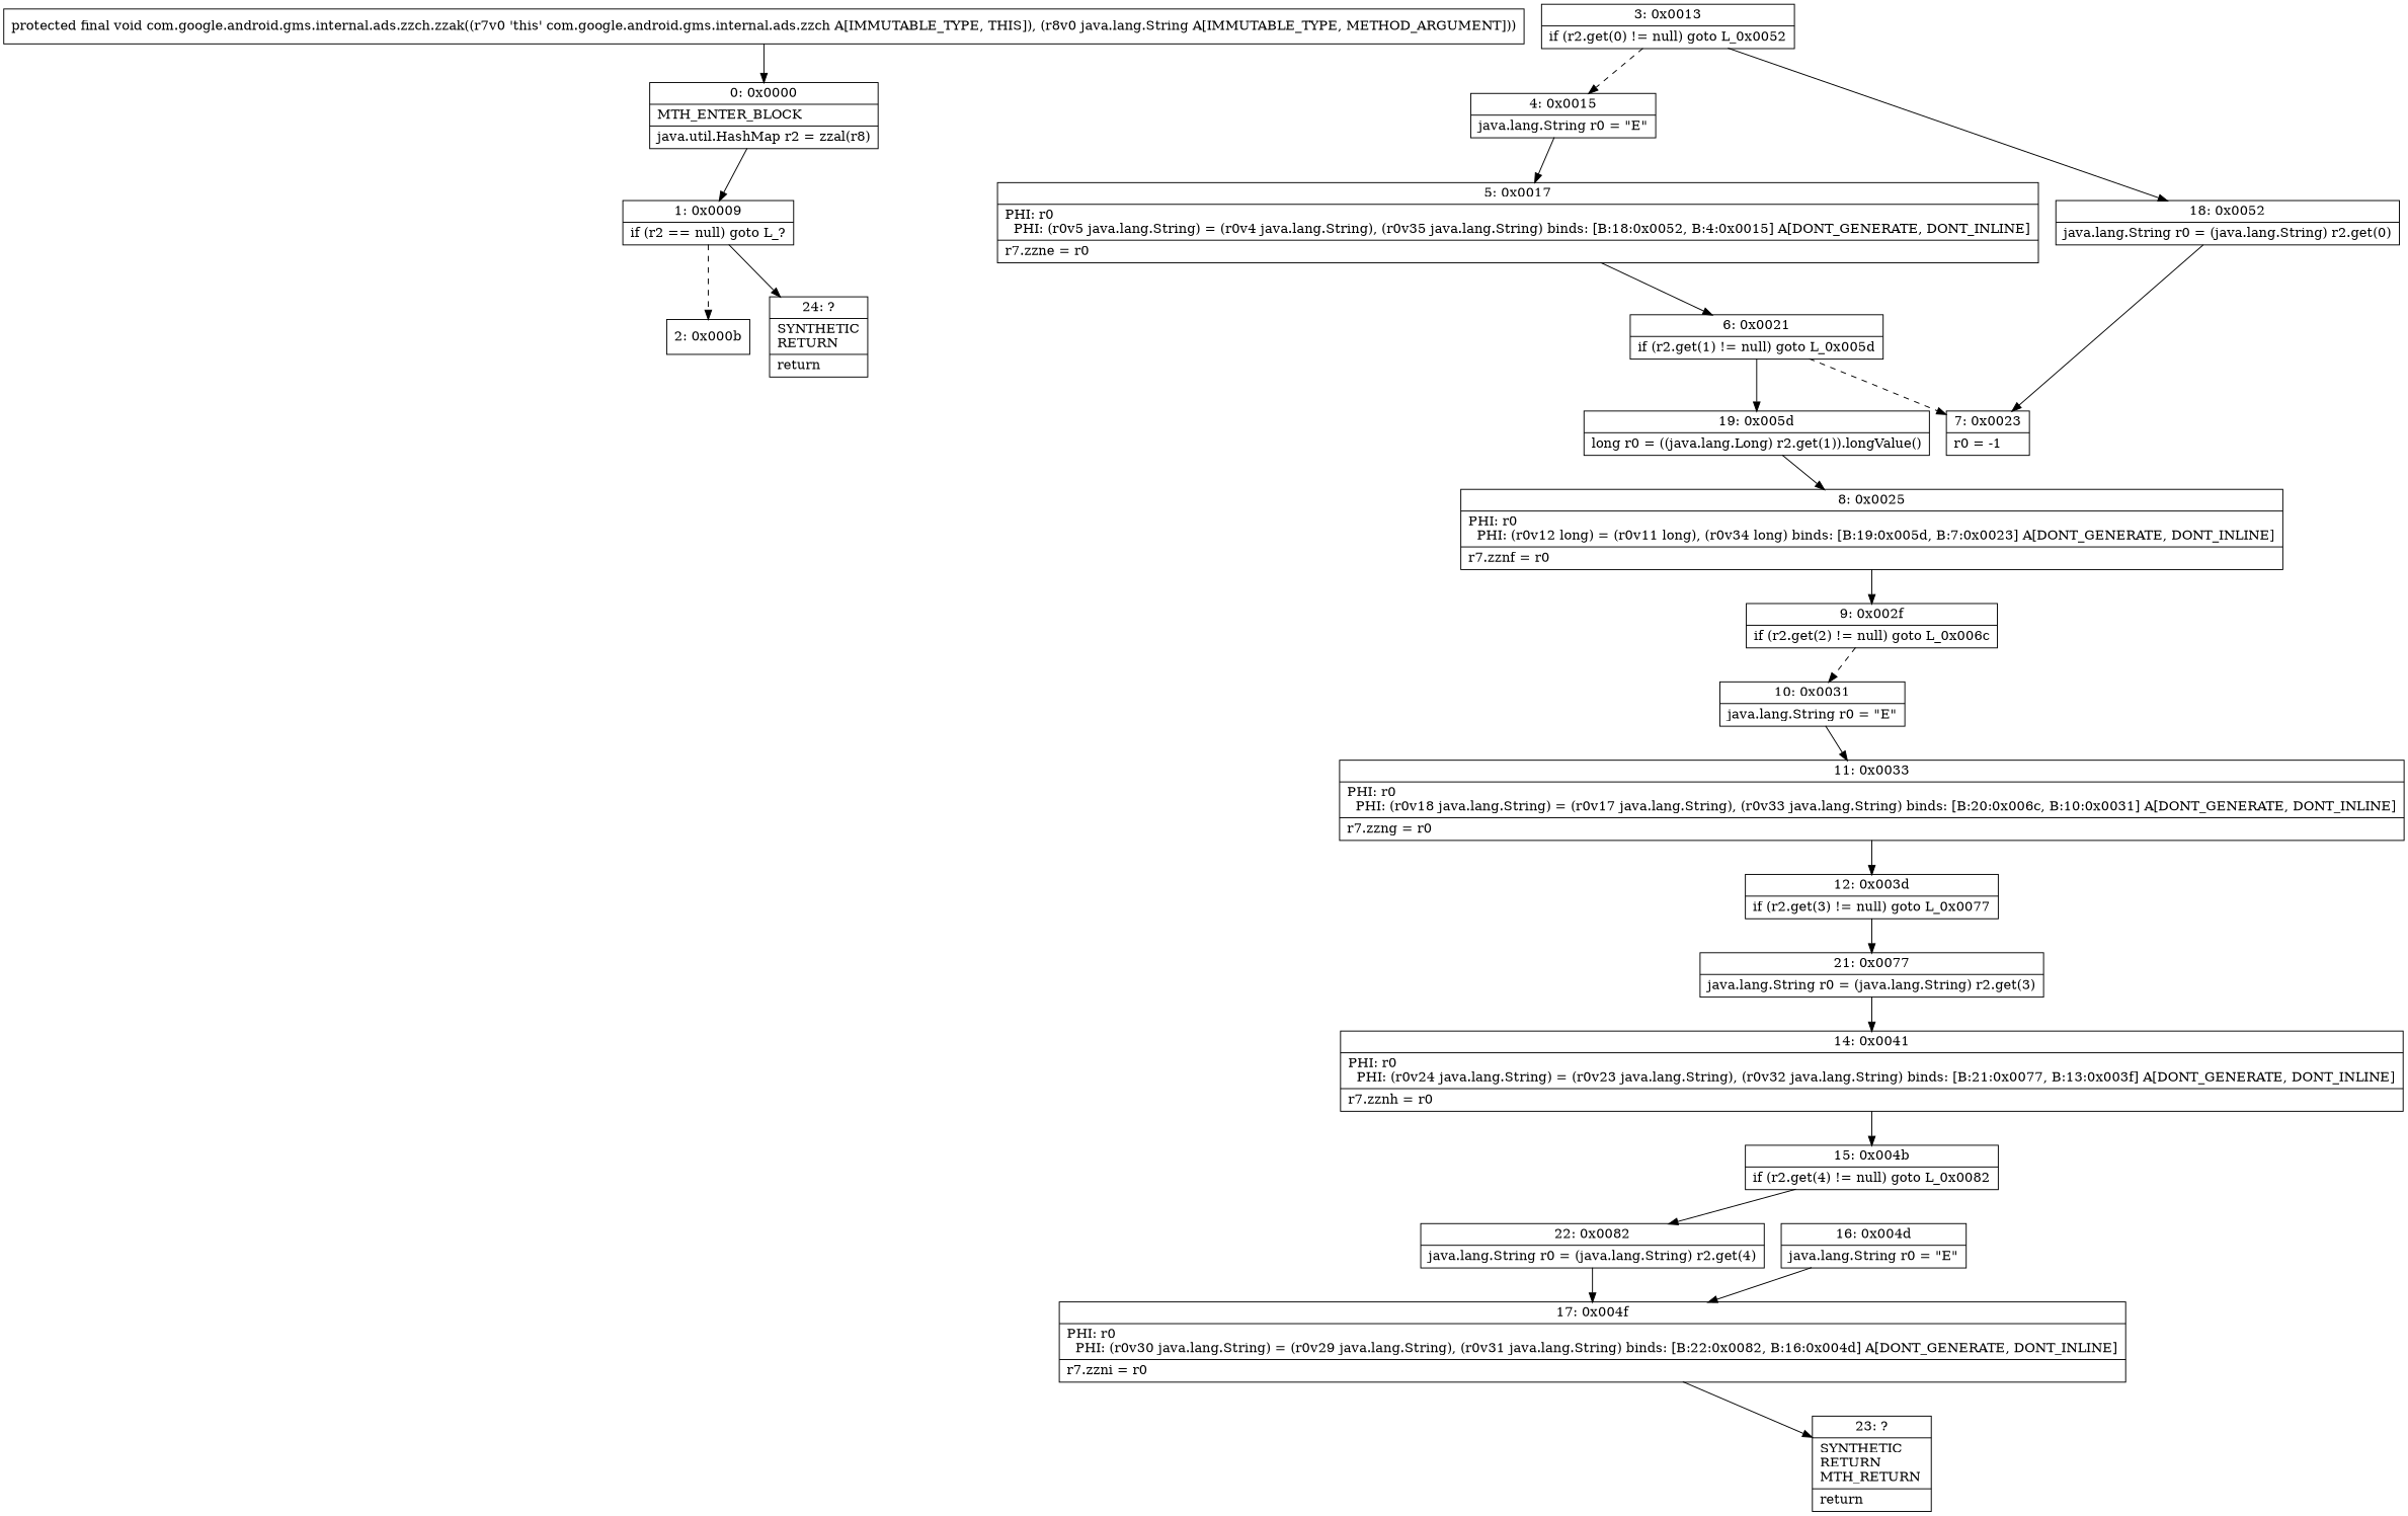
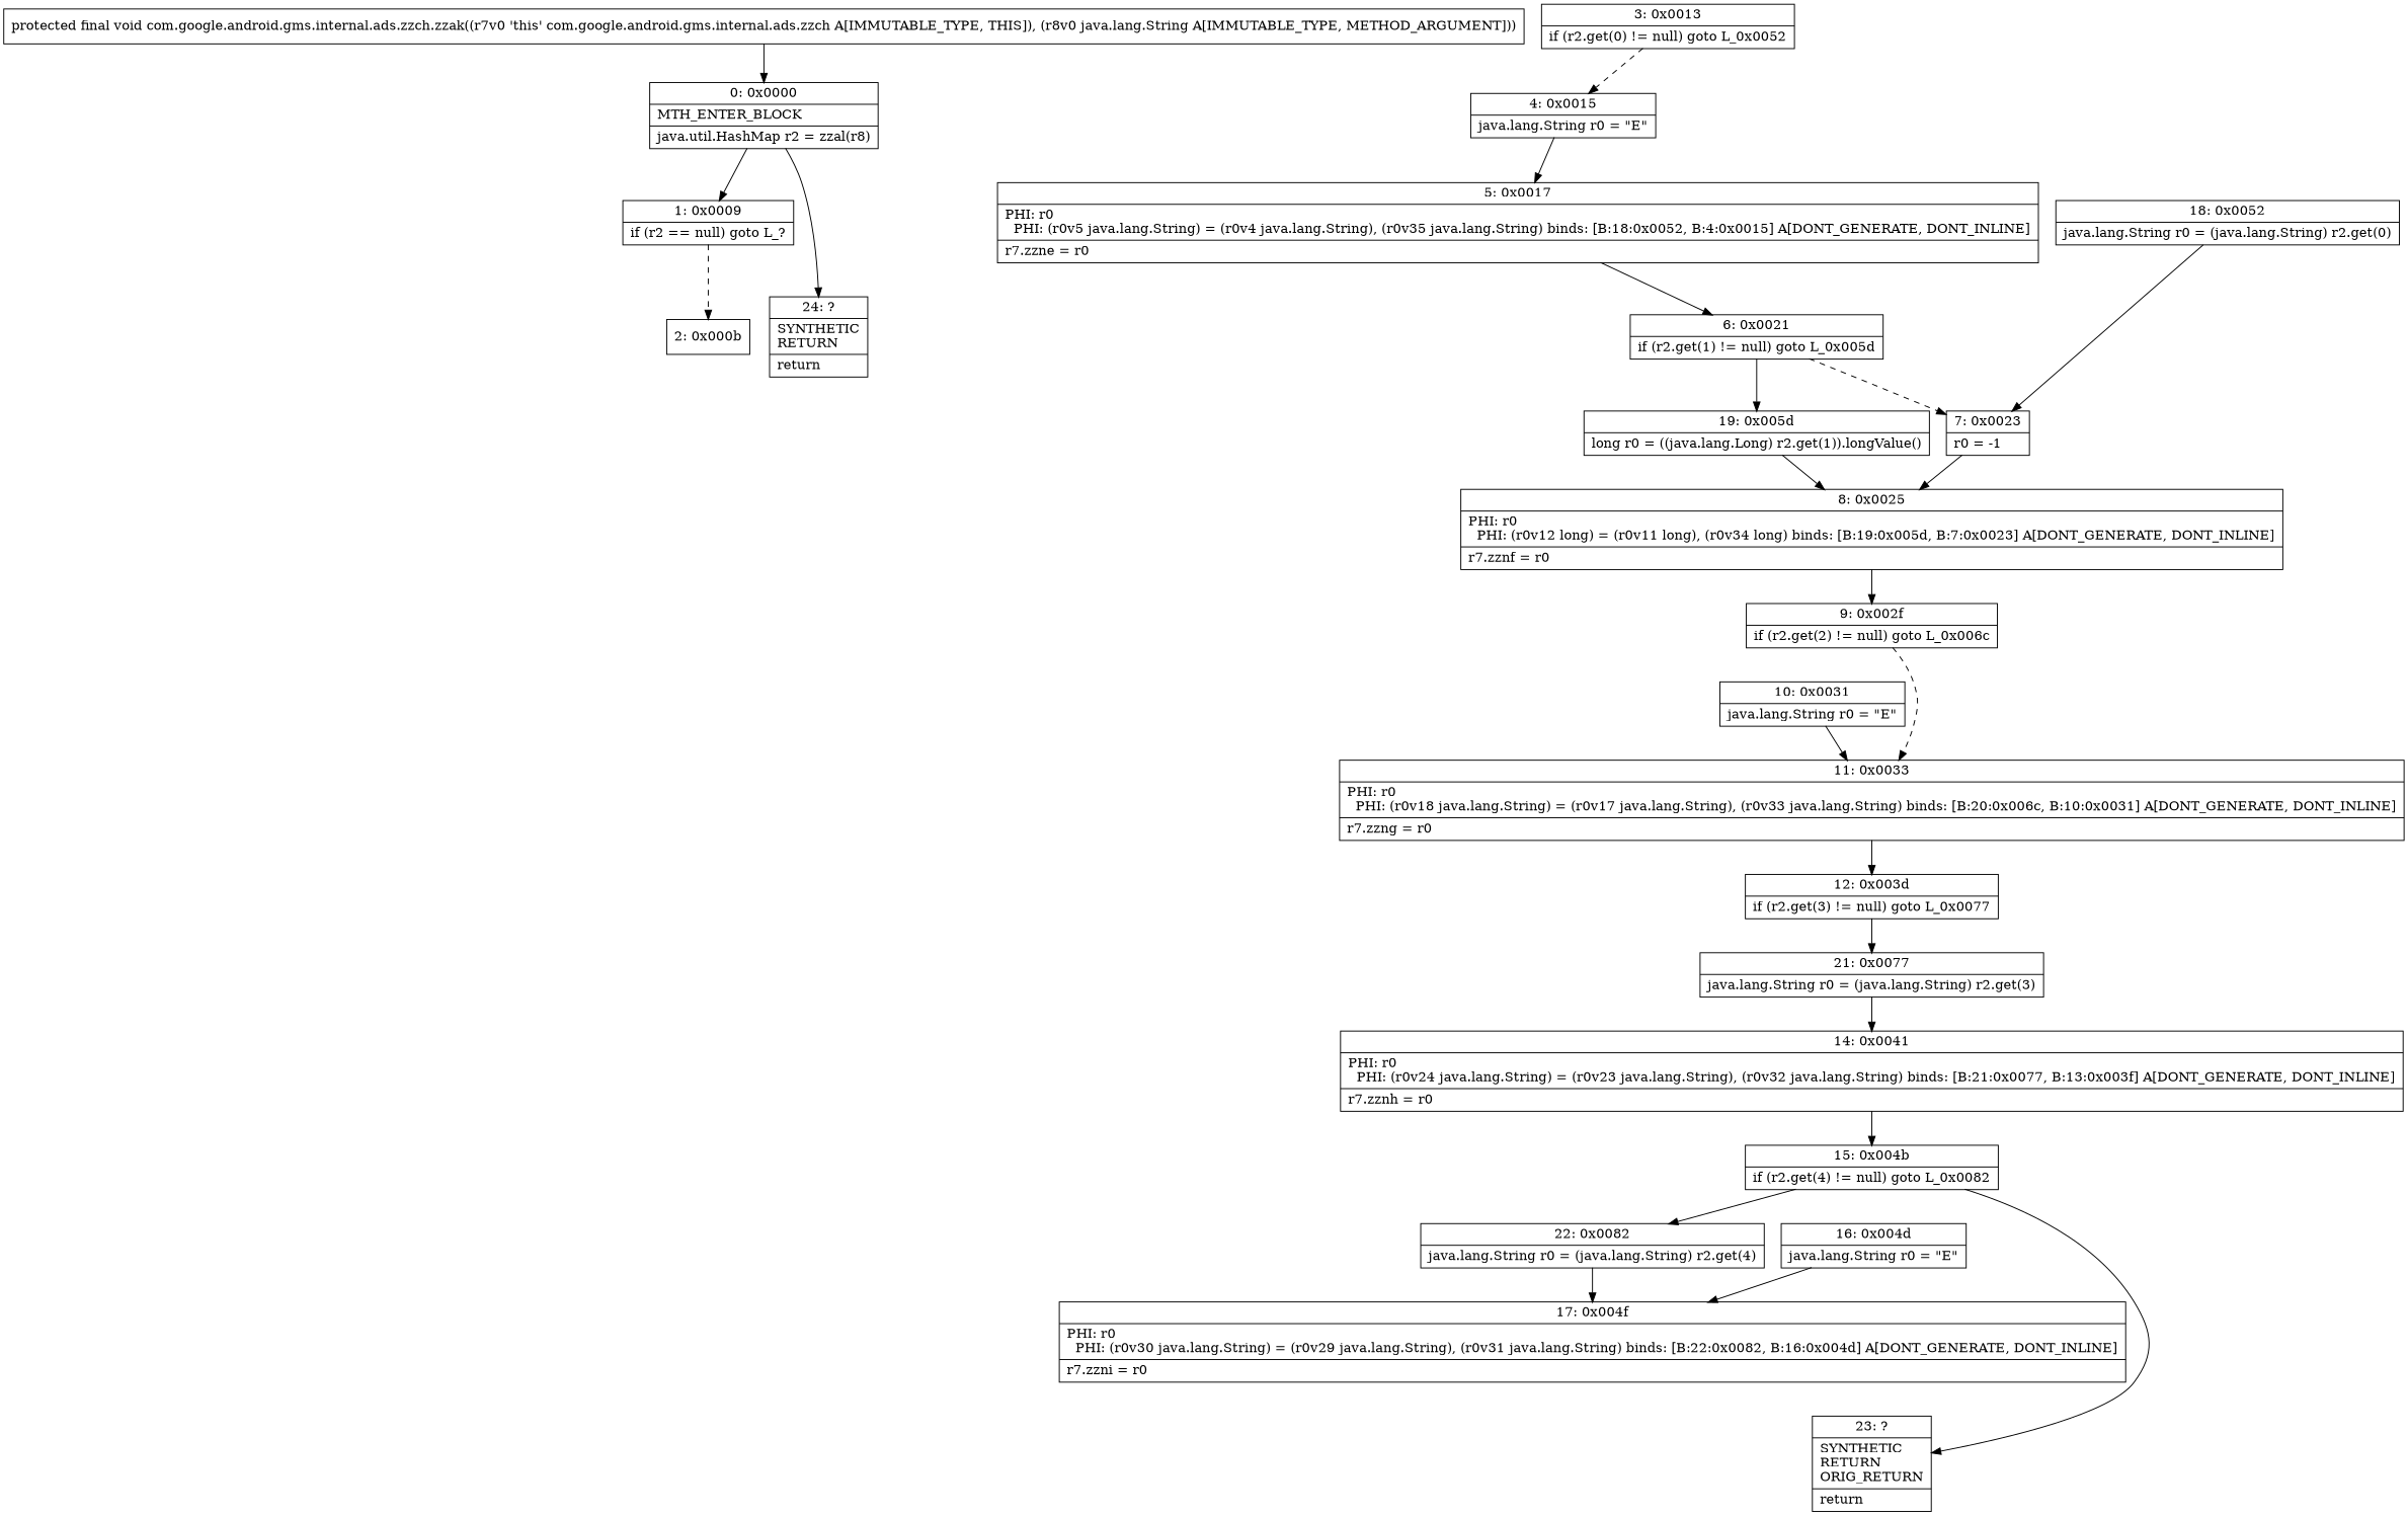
  digraph {
    node [shape=record]
    n1 [label="{0\:\ 0x0000|MTH_ENTER_BLOCK\l|java.util.HashMap r2 = zzal(r8)\l}"]
    n2 [label="{1\:\ 0x0009|if (r2 == null) goto L_?\l}"]
    n3 [label="{2\:\ 0x000b}"]
    n4 [label="{24\:\ ?|SYNTHETIC\lRETURN\l|return\l}"]
    n5 [label="{3\:\ 0x0013|if (r2.get(0) != null) goto L_0x0052\l}"]
    n6 [label="{4\:\ 0x0015|java.lang.String r0 = \"E\"\l}"]
    n7 [label="{18\:\ 0x0052|java.lang.String r0 = (java.lang.String) r2.get(0)\l}"]
    n8 [label="{5\:\ 0x0017|PHI: r0 \l  PHI: (r0v5 java.lang.String) = (r0v4 java.lang.String), (r0v35 java.lang.String) binds: [B:18:0x0052, B:4:0x0015] A[DONT_GENERATE, DONT_INLINE]\l|r7.zzne = r0\l}"]
    n9 [label="{7\:\ 0x0023|r0 = \-1\l}"]
    n10 [label="{6\:\ 0x0021|if (r2.get(1) != null) goto L_0x005d\l}"]
    n11 [label="{19\:\ 0x005d|long r0 = ((java.lang.Long) r2.get(1)).longValue()\l}"]
    n12 [label="{8\:\ 0x0025|PHI: r0 \l  PHI: (r0v12 long) = (r0v11 long), (r0v34 long) binds: [B:19:0x005d, B:7:0x0023] A[DONT_GENERATE, DONT_INLINE]\l|r7.zznf = r0\l}"]
    n13 [label="{9\:\ 0x002f|if (r2.get(2) != null) goto L_0x006c\l}"]
    n14 [label="{10\:\ 0x0031|java.lang.String r0 = \"E\"\l}"]
    n15 [label="{11\:\ 0x0033|PHI: r0 \l  PHI: (r0v18 java.lang.String) = (r0v17 java.lang.String), (r0v33 java.lang.String) binds: [B:20:0x006c, B:10:0x0031] A[DONT_GENERATE, DONT_INLINE]\l|r7.zzng = r0\l}"]
    n16 [label="{12\:\ 0x003d|if (r2.get(3) != null) goto L_0x0077\l}"]
    n17 [label="{21\:\ 0x0077|java.lang.String r0 = (java.lang.String) r2.get(3)\l}"]
    n18 [label="{14\:\ 0x0041|PHI: r0 \l  PHI: (r0v24 java.lang.String) = (r0v23 java.lang.String), (r0v32 java.lang.String) binds: [B:21:0x0077, B:13:0x003f] A[DONT_GENERATE, DONT_INLINE]\l|r7.zznh = r0\l}"]
    n19 [label="{15\:\ 0x004b|if (r2.get(4) != null) goto L_0x0082\l}"]
    n20 [label="{22\:\ 0x0082|java.lang.String r0 = (java.lang.String) r2.get(4)\l}"]
    n21 [label="{16\:\ 0x004d|java.lang.String r0 = \"E\"\l}"]
    n22 [label="{17\:\ 0x004f|PHI: r0 \l  PHI: (r0v30 java.lang.String) = (r0v29 java.lang.String), (r0v31 java.lang.String) binds: [B:22:0x0082, B:16:0x004d] A[DONT_GENERATE, DONT_INLINE]\l|r7.zzni = r0\l}"]
-   n23 [label="{23\:\ ?|SYNTHETIC\lRETURN\lMTH_RETURN\l|return\l}"]
+   n23 [label="{23\:\ ?|SYNTHETIC\lRETURN\lORIG_RETURN\l|return\l}"]
    n24 [label="{protected final void com.google.android.gms.internal.ads.zzch.zzak((r7v0 'this' com.google.android.gms.internal.ads.zzch A[IMMUTABLE_TYPE, THIS]), (r8v0 java.lang.String A[IMMUTABLE_TYPE, METHOD_ARGUMENT])) }"]
    n1 -> n2
    n2 -> n3 [style=dashed]
-   n2 -> n4
+   n1 -> n4
    n5 -> n6 [style=dashed]
-   n5 -> n7
    n6 -> n8
    n7 -> n9
    n8 -> n10
+   n9 -> n12
    n10 -> n9 [style=dashed]
    n10 -> n11
    n11 -> n12
    n12 -> n13
-   n13 -> n14 [style=dashed]
+   n13 -> n15 [style=dashed]
    n14 -> n15
    n15 -> n16
    n16 -> n17
    n17 -> n18
    n18 -> n19
    n19 -> n20
    n20 -> n22
    n21 -> n22
-   n22 -> n23
+   n19 -> n23
    n24 -> n1
  }
